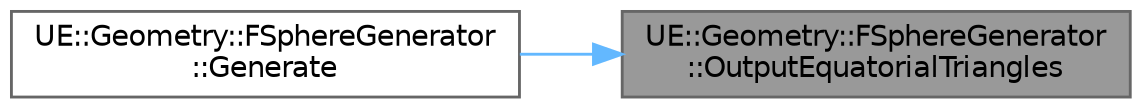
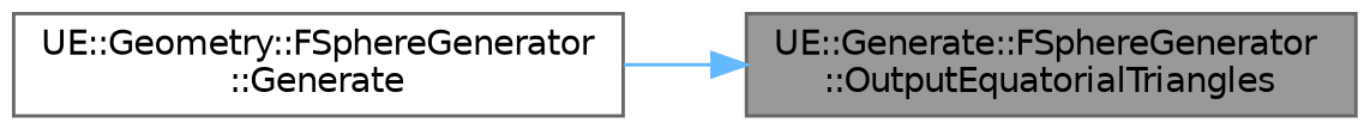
  digraph {
    rankdir=RL
    node [fontname=Helvetica fontsize=10 shape=box style=filled]
-   n1 [color=gray40 fillcolor=grey60 fontcolor=black height=0.2 label="UE::Geometry::FSphereGenerator\l::OutputEquatorialTriangles" width=0.4]
+   n1 [color=gray40 fillcolor=grey60 fontcolor=black height=0.2 label="UE::Generate::FSphereGenerator\l::OutputEquatorialTriangles" width=0.4]
    n2 [color=grey40 fillcolor=white height=0.2 label="UE::Geometry::FSphereGenerator\l::Generate" width=0.4]
    n1 -> n2 [color=steelblue1 dir=back fontname=Helvetica fontsize=10 labelfontname=Helvetica labelfontsize=10 style=solid]
  }
